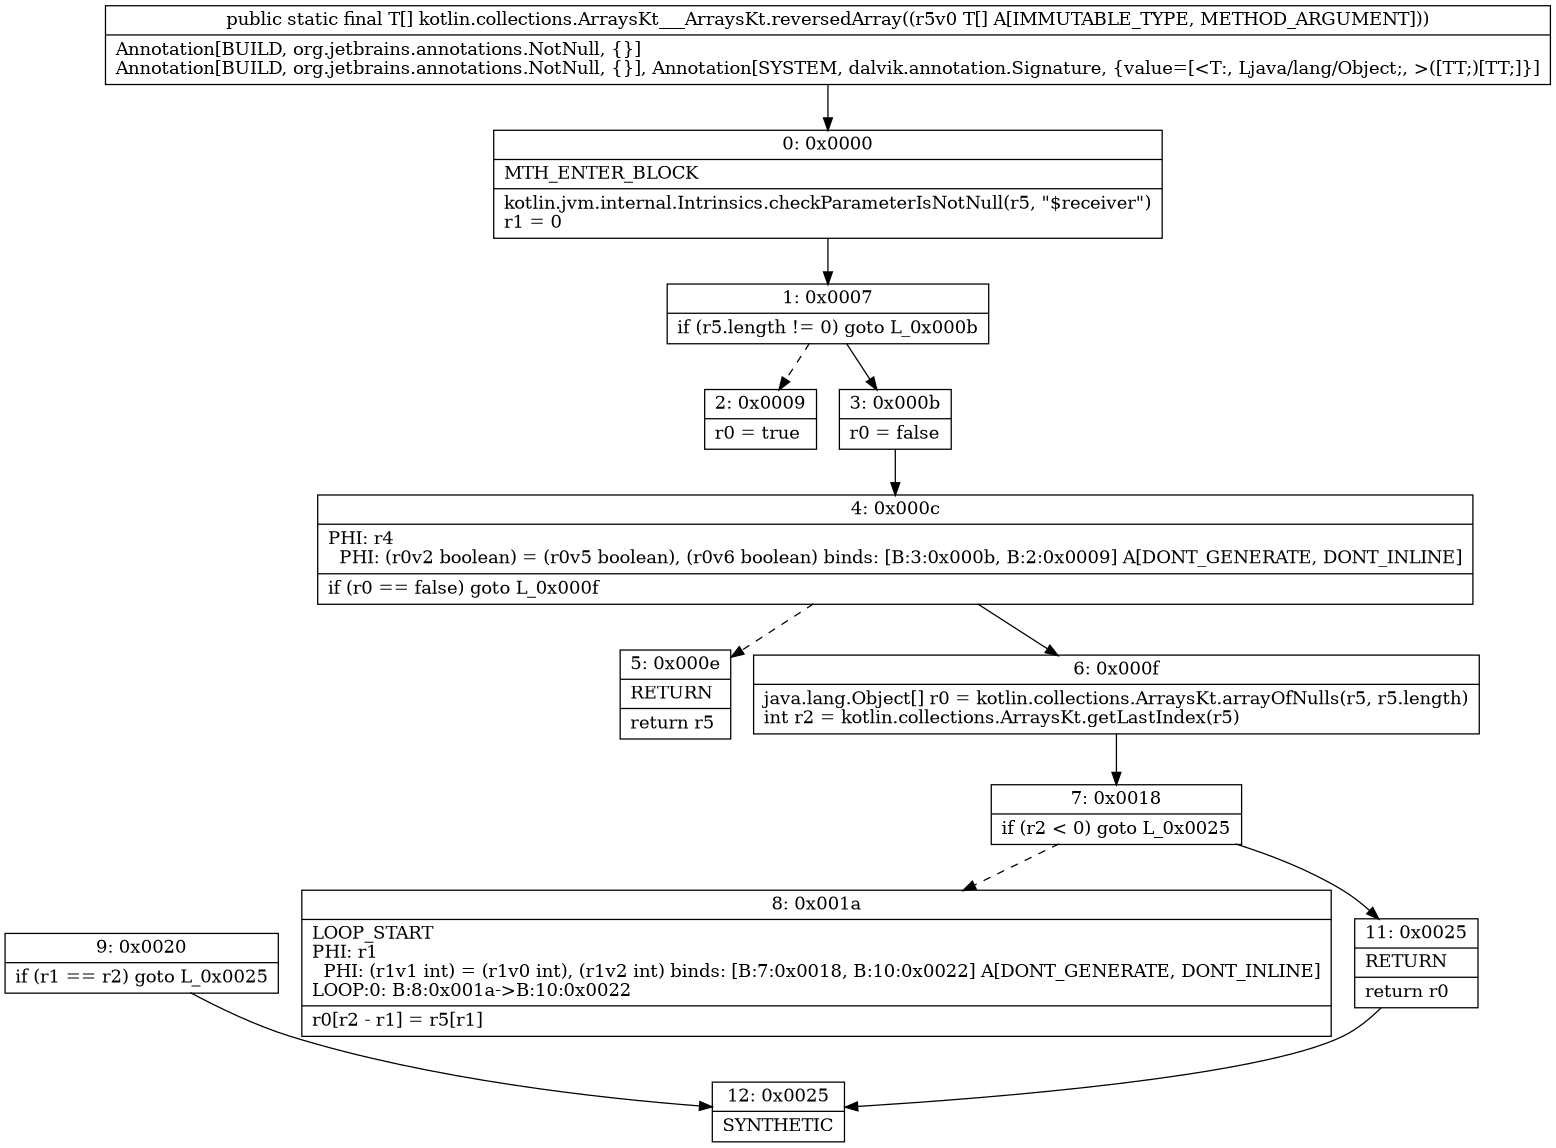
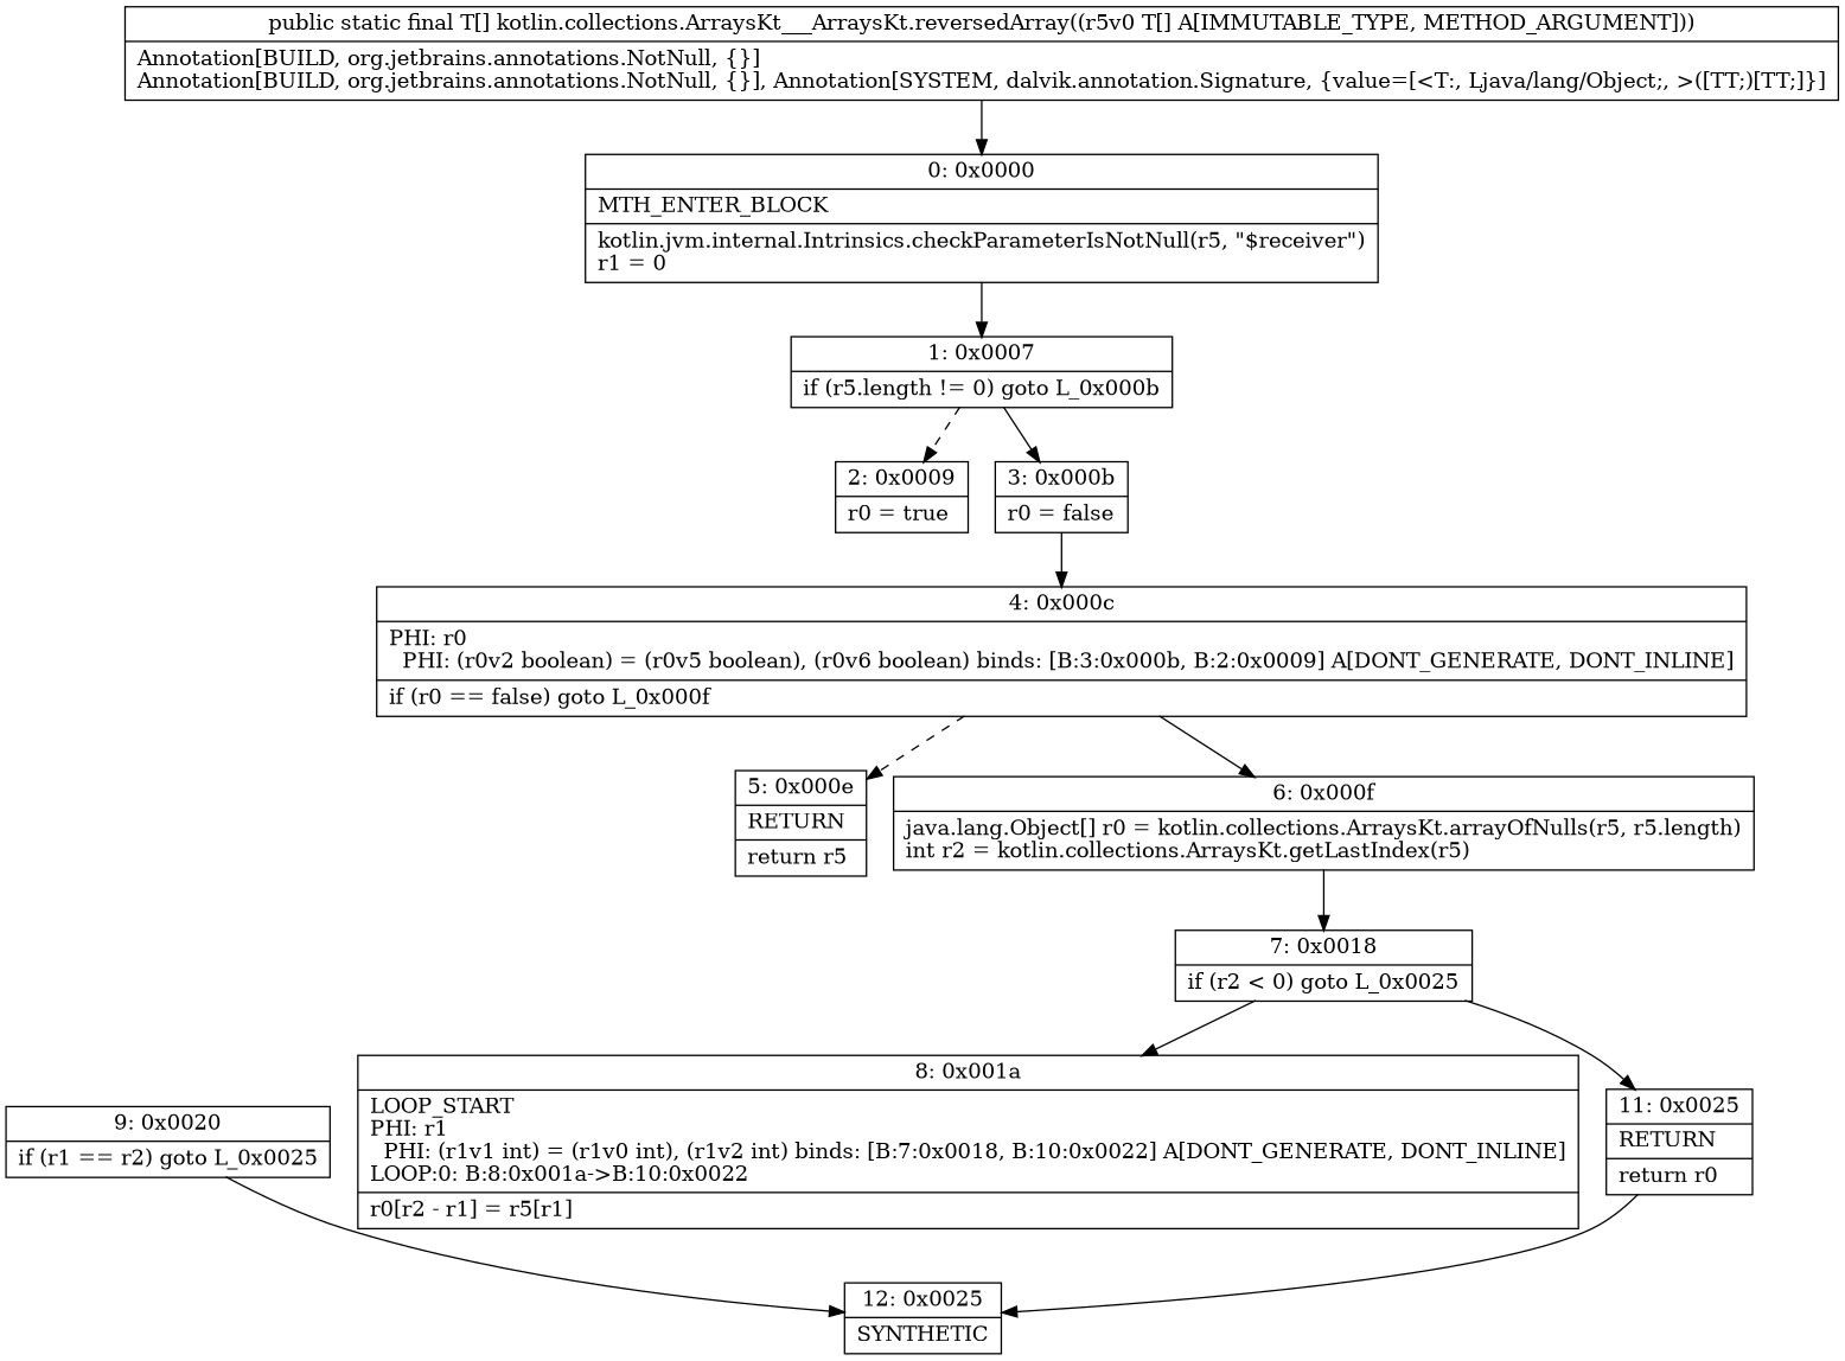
  digraph {
    node [shape=record]
    n1 [label="{0\:\ 0x0000|MTH_ENTER_BLOCK\l|kotlin.jvm.internal.Intrinsics.checkParameterIsNotNull(r5, \"$receiver\")\lr1 = 0\l}"]
    n2 [label="{1\:\ 0x0007|if (r5.length != 0) goto L_0x000b\l}"]
    n3 [label="{2\:\ 0x0009|r0 = true\l}"]
    n4 [label="{3\:\ 0x000b|r0 = false\l}"]
-   n5 [label="{4\:\ 0x000c|PHI: r4 \l  PHI: (r0v2 boolean) = (r0v5 boolean), (r0v6 boolean) binds: [B:3:0x000b, B:2:0x0009] A[DONT_GENERATE, DONT_INLINE]\l|if (r0 == false) goto L_0x000f\l}"]
+   n5 [label="{4\:\ 0x000c|PHI: r0 \l  PHI: (r0v2 boolean) = (r0v5 boolean), (r0v6 boolean) binds: [B:3:0x000b, B:2:0x0009] A[DONT_GENERATE, DONT_INLINE]\l|if (r0 == false) goto L_0x000f\l}"]
    n6 [label="{5\:\ 0x000e|RETURN\l|return r5\l}"]
    n7 [label="{6\:\ 0x000f|java.lang.Object[] r0 = kotlin.collections.ArraysKt.arrayOfNulls(r5, r5.length)\lint r2 = kotlin.collections.ArraysKt.getLastIndex(r5)\l}"]
    n8 [label="{7\:\ 0x0018|if (r2 \< 0) goto L_0x0025\l}"]
    n9 [label="{8\:\ 0x001a|LOOP_START\lPHI: r1 \l  PHI: (r1v1 int) = (r1v0 int), (r1v2 int) binds: [B:7:0x0018, B:10:0x0022] A[DONT_GENERATE, DONT_INLINE]\lLOOP:0: B:8:0x001a\-\>B:10:0x0022\l|r0[r2 \- r1] = r5[r1]\l}"]
    n10 [label="{11\:\ 0x0025|RETURN\l|return r0\l}"]
    n11 [label="{12\:\ 0x0025|SYNTHETIC\l}"]
    n12 [label="{9\:\ 0x0020|if (r1 == r2) goto L_0x0025\l}"]
    n13 [label="{public static final T[] kotlin.collections.ArraysKt___ArraysKt.reversedArray((r5v0 T[] A[IMMUTABLE_TYPE, METHOD_ARGUMENT]))  | Annotation[BUILD, org.jetbrains.annotations.NotNull, \{\}]\lAnnotation[BUILD, org.jetbrains.annotations.NotNull, \{\}], Annotation[SYSTEM, dalvik.annotation.Signature, \{value=[\<T:, Ljava\/lang\/Object;, \>([TT;)[TT;]\}]\l}"]
    n1 -> n2
    n2 -> n3 [style=dashed]
    n2 -> n4
    n4 -> n5
    n5 -> n6 [style=dashed]
    n5 -> n7
    n7 -> n8
-   n8 -> n9 [style=dashed]
+   n8 -> n9 [style=solid]
    n8 -> n10
    n10 -> n11
    n12 -> n11
    n13 -> n1
  }
